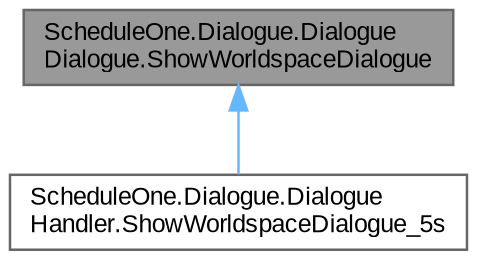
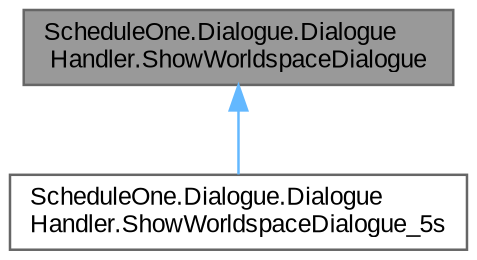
  digraph {
    rankdir=TB
    fontname="Liberation Sans"
    node [fontname="Liberation Sans" fontsize=10 shape=box style=filled]
-   n1 [color=gray40 fillcolor=grey60 fontcolor=black height=0.2 label="ScheduleOne.Dialogue.Dialogue\lDialogue.ShowWorldspaceDialogue" width=0.4]
+   n1 [color=gray40 fillcolor=grey60 fontcolor=black height=0.2 label="ScheduleOne.Dialogue.Dialogue\lHandler.ShowWorldspaceDialogue" width=0.4]
    n2 [color=grey40 fillcolor=white height=0.2 label="ScheduleOne.Dialogue.Dialogue\lHandler.ShowWorldspaceDialogue_5s" width=0.4]
    n1 -> n2 [color=steelblue1 dir=back fontname="Liberation Sans" fontsize=10 labelfontname=Helvetica labelfontsize=10 style=solid]
  }
